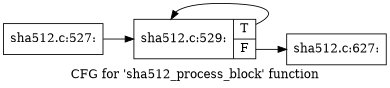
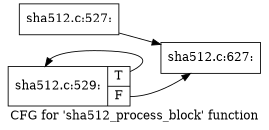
  digraph {
    label="CFG for 'sha512_process_block' function"
    rankdir=LR
    node [shape=record]
    edge [tailport=s0]
    n1 [label="{sha512.c:527:}"]
    n2 [label="{sha512.c:529:|{<s0>T|<s1>F}}"]
    n3 [label="{sha512.c:627:}"]
-   n1 -> n2
+   n1 -> n3
    n2 -> n2
    n2 -> n3 [tailport=s1]
  }
